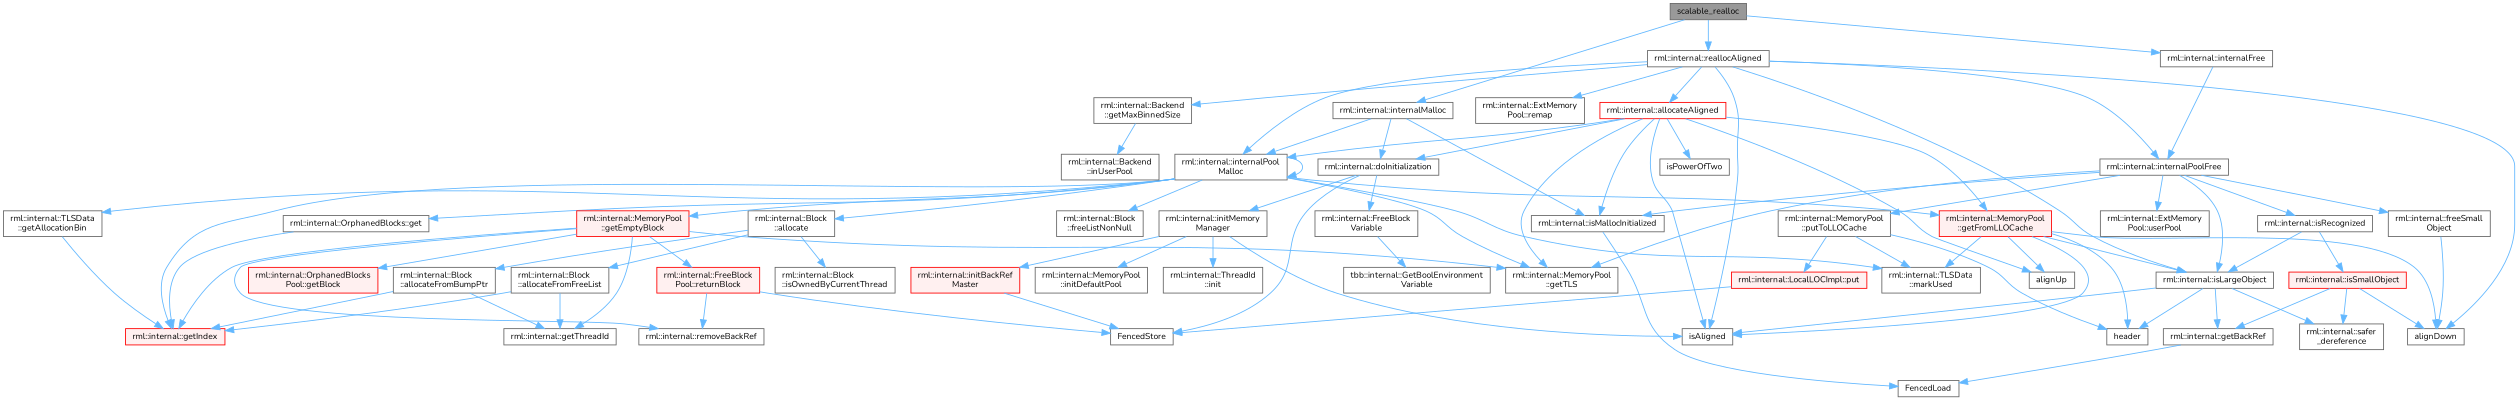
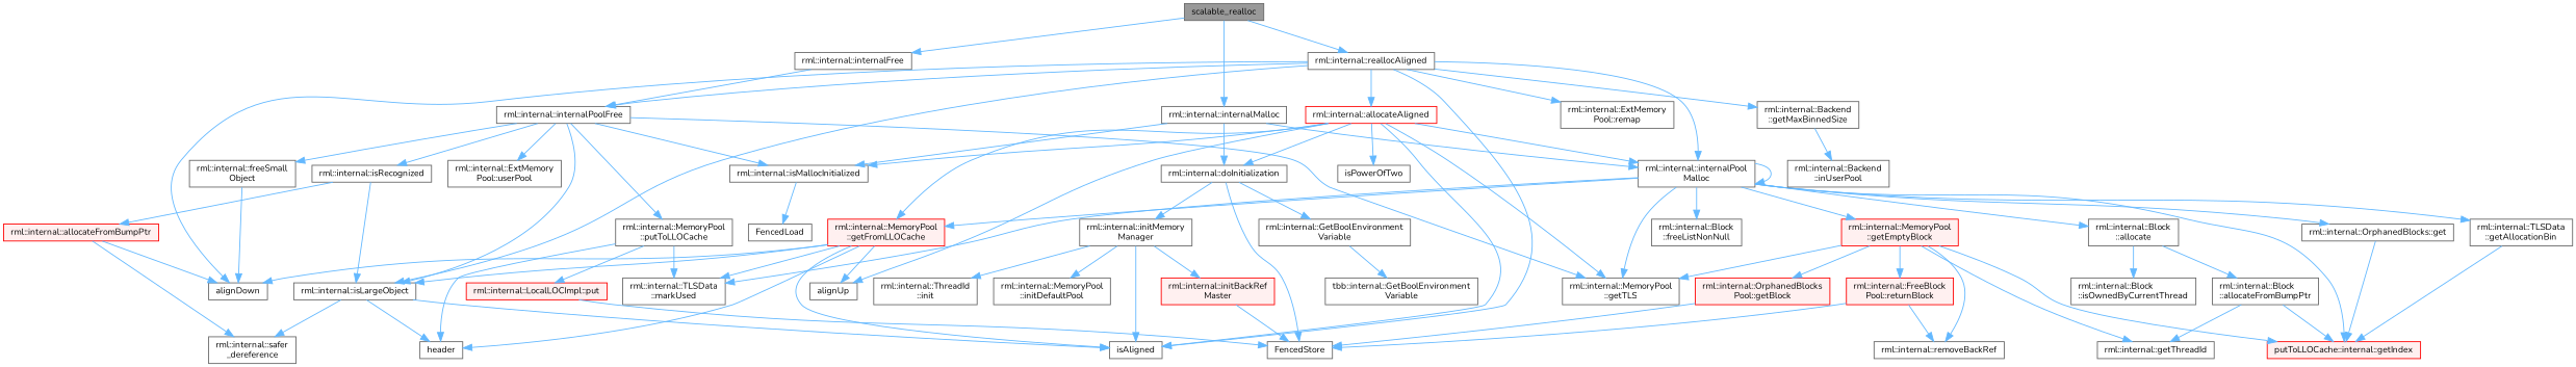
  digraph {
    fontname=Nunito
    rankdir=TB
    node [color=grey40 fillcolor=white fontname=Nunito fontsize=10 shape=box style=filled]
    edge [color=steelblue1 fontname=Nunito fontsize=10 labelfontname=Helvetica labelfontsize=10 style=solid]
    n1 [color=gray40 fillcolor=grey60 fontcolor=black height=0.2 label=scalable_realloc width=0.4]
    n2 [height=0.2 label="rml::internal::internalFree" width=0.4]
    n3 [height=0.2 label="rml::internal::internalMalloc" width=0.4]
    n4 [height=0.2 label="rml::internal::reallocAligned" width=0.4]
    n5 [height=0.2 label="rml::internal::internalPoolFree" width=0.4]
    n6 [height=0.2 label="rml::internal::isMallocInitialized" width=0.4]
    n7 [height=0.2 label="rml::internal::doInitialization" width=0.4]
    n8 [height=0.2 label="rml::internal::internalPool\lMalloc" width=0.4]
    n9 [height=0.2 label="rml::internal::isLargeObject" width=0.4]
    n10 [height=0.2 label=alignDown width=0.4]
    n11 [height=0.2 label=isAligned width=0.4]
    n12 [color=red height=0.2 label="rml::internal::allocateAligned" width=0.4]
    n13 [height=0.2 label="rml::internal::Backend\l::getMaxBinnedSize" width=0.4]
    n14 [height=0.2 label="rml::internal::ExtMemory\lPool::remap" width=0.4]
    n15 [height=0.2 label="rml::internal::freeSmall\lObject" width=0.4]
    n16 [height=0.2 label="rml::internal::MemoryPool\l::getTLS" width=0.4]
    n17 [height=0.2 label="rml::internal::isRecognized" width=0.4]
    n18 [height=0.2 label="rml::internal::MemoryPool\l::putToLLOCache" width=0.4]
    n19 [height=0.2 label="rml::internal::ExtMemory\lPool::userPool" width=0.4]
-   n20 [height=0.2 label="rml::internal::getBackRef" width=0.4]
    n21 [height=0.2 label=header width=0.4]
    n22 [height=0.2 label="rml::internal::safer\l_dereference" width=0.4]
    n23 [height=0.2 label=FencedLoad width=0.4]
-   n24 [color=red fillcolor="#FFF0F0" height=0.2 label="rml::internal::isSmallObject" width=0.4]
+   n24 [color=red fillcolor="#FFF0F0" height=0.2 label="rml::internal::allocateFromBumpPtr" width=0.4]
    n25 [height=0.2 label="rml::internal::TLSData\l::markUsed" width=0.4]
    n26 [color=red fillcolor="#FFF0F0" height=0.2 label="rml::internal::LocalLOCImpl::put" width=0.4]
    n27 [height=0.2 label=FencedStore width=0.4]
-   n28 [height=0.2 label="rml::internal::FreeBlock\lVariable" width=0.4]
+   n28 [height=0.2 label="rml::internal::GetBoolEnvironment\lVariable" width=0.4]
    n29 [height=0.2 label="rml::internal::initMemory\lManager" width=0.4]
    n30 [height=0.2 label="rml::internal::Block\l::allocate" width=0.4]
    n31 [height=0.2 label="rml::internal::Block\l::freeListNonNull" width=0.4]
    n32 [height=0.2 label="rml::internal::OrphanedBlocks::get" width=0.4]
    n33 [height=0.2 label="rml::internal::TLSData\l::getAllocationBin" width=0.4]
    n34 [color=red fillcolor="#FFF0F0" height=0.2 label="rml::internal::MemoryPool\l::getEmptyBlock" width=0.4]
    n35 [color=red fillcolor="#FFF0F0" height=0.2 label="rml::internal::MemoryPool\l::getFromLLOCache" width=0.4]
-   n36 [color=red fillcolor="#FFF0F0" height=0.2 label="rml::internal::getIndex" width=0.4]
+   n36 [color=red fillcolor="#FFF0F0" height=0.2 label="putToLLOCache::internal::getIndex" width=0.4]
    n37 [height=0.2 label="tbb::internal::GetBoolEnvironment\lVariable" width=0.4]
    n38 [height=0.2 label="rml::internal::ThreadId\l::init" width=0.4]
    n39 [color=red fillcolor="#FFF0F0" height=0.2 label="rml::internal::initBackRef\lMaster" width=0.4]
    n40 [height=0.2 label="rml::internal::MemoryPool\l::initDefaultPool" width=0.4]
-   n41 [height=0.2 label="rml::internal::Block\l::allocateFromFreeList" width=0.4]
    n42 [height=0.2 label="rml::internal::Block\l::allocateFromBumpPtr" width=0.4]
    n43 [height=0.2 label="rml::internal::Block\l::isOwnedByCurrentThread" width=0.4]
    n44 [height=0.2 label="rml::internal::getThreadId" width=0.4]
    n45 [color=red fillcolor="#FFF0F0" height=0.2 label="rml::internal::OrphanedBlocks\lPool::getBlock" width=0.4]
    n46 [height=0.2 label="rml::internal::removeBackRef" width=0.4]
    n47 [color=red fillcolor="#FFF0F0" height=0.2 label="rml::internal::FreeBlock\lPool::returnBlock" width=0.4]
    n48 [height=0.2 label=alignUp width=0.4]
    n49 [height=0.2 label=isPowerOfTwo width=0.4]
    n50 [height=0.2 label="rml::internal::Backend\l::inUserPool" width=0.4]
    n1 -> n2
    n1 -> n3
    n1 -> n4
    n2 -> n5
    n3 -> n6
    n3 -> n7
    n3 -> n8
    n4 -> n5
    n4 -> n8
    n4 -> n9
    n4 -> n10
    n4 -> n11
    n4 -> n12
    n4 -> n13
    n4 -> n14
    n5 -> n6
    n5 -> n9
    n5 -> n15
    n5 -> n16
    n5 -> n17
    n5 -> n18
    n5 -> n19
    n6 -> n23
    n7 -> n27
    n7 -> n28
    n7 -> n29
    n8 -> n8
    n8 -> n16
    n8 -> n25
    n8 -> n30
    n8 -> n31
    n8 -> n32
    n8 -> n33
    n8 -> n34
    n8 -> n35
    n8 -> n36
    n9 -> n11
-   n9 -> n20
    n9 -> n21
    n9 -> n22
    n12 -> n6
    n12 -> n7
    n12 -> n8
    n12 -> n11
    n12 -> n16
    n12 -> n35
    n12 -> n48
    n12 -> n49
    n13 -> n50
    n15 -> n10
    n17 -> n9
    n17 -> n24
    n18 -> n21
    n18 -> n25
    n18 -> n26
-   n20 -> n23
    n24 -> n10
-   n24 -> n20
    n24 -> n22
    n26 -> n27
    n28 -> n37
    n29 -> n11
    n29 -> n38
    n29 -> n39
    n29 -> n40
-   n30 -> n41
    n30 -> n42
    n30 -> n43
    n32 -> n36
    n33 -> n36
    n34 -> n16
    n34 -> n36
    n34 -> n44
    n34 -> n45
    n34 -> n46
    n34 -> n47
    n35 -> n9
    n35 -> n10
    n35 -> n11
    n35 -> n21
    n35 -> n25
    n35 -> n48
    n39 -> n27
-   n41 -> n36
-   n41 -> n44
    n42 -> n36
    n42 -> n44
+   n45 -> n27
    n47 -> n27
    n47 -> n46
  }
